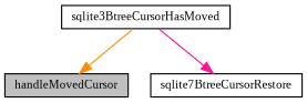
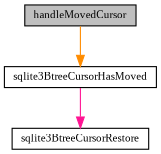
  digraph {
    fontname="Liberation Serif"
    rankdir=TB
    node [color=black fillcolor=white fontname="Liberation Serif" fontsize=10 shape=record style=filled]
    edge [fontname="Liberation Serif" fontsize=10 labelfontname=FreeSans labelfontsize=10 style=solid]
    n1 [fillcolor=grey75 fontcolor=black height=0.2 label=handleMovedCursor width=0.4]
    n2 [height=0.2 label=sqlite3BtreeCursorHasMoved width=0.4]
-   n3 [height=0.2 label=sqlite7BtreeCursorRestore width=0.4]
-   n2 -> n1 [color=darkorange]
+   n3 [height=0.2 label=sqlite3BtreeCursorRestore width=0.4]
+   n1 -> n2 [color=darkorange]
    n2 -> n3 [color=deeppink]
  }
